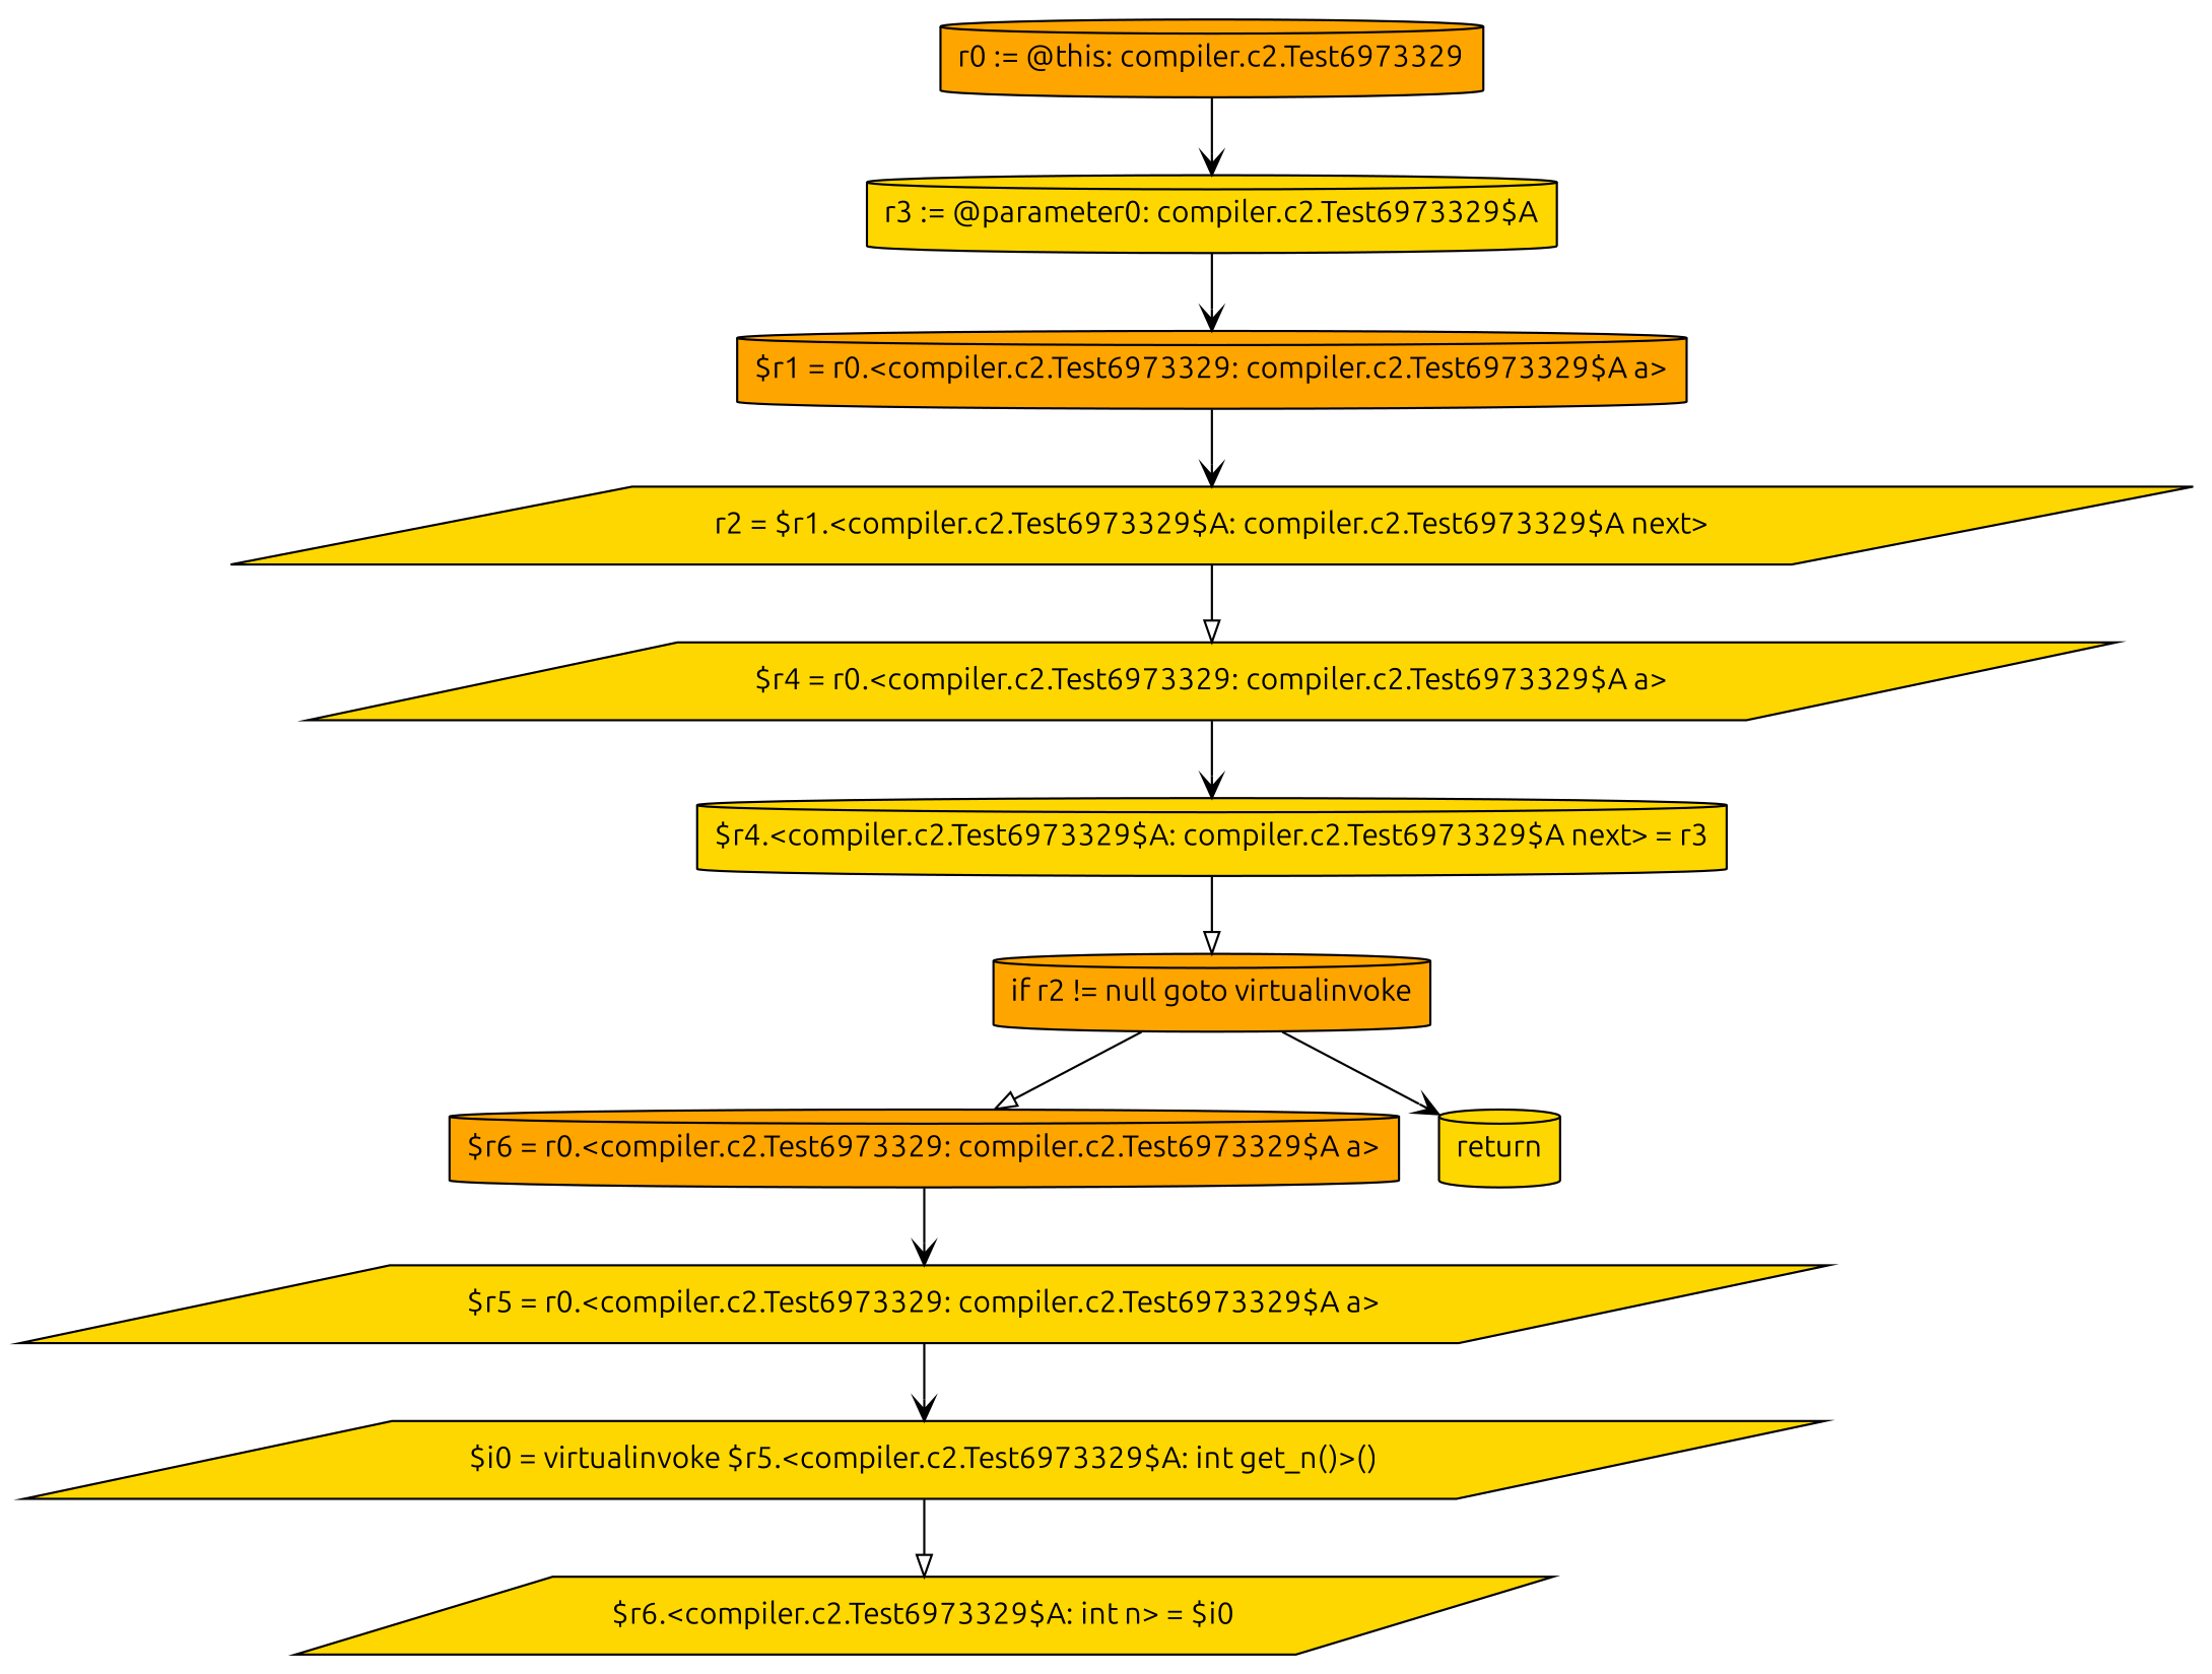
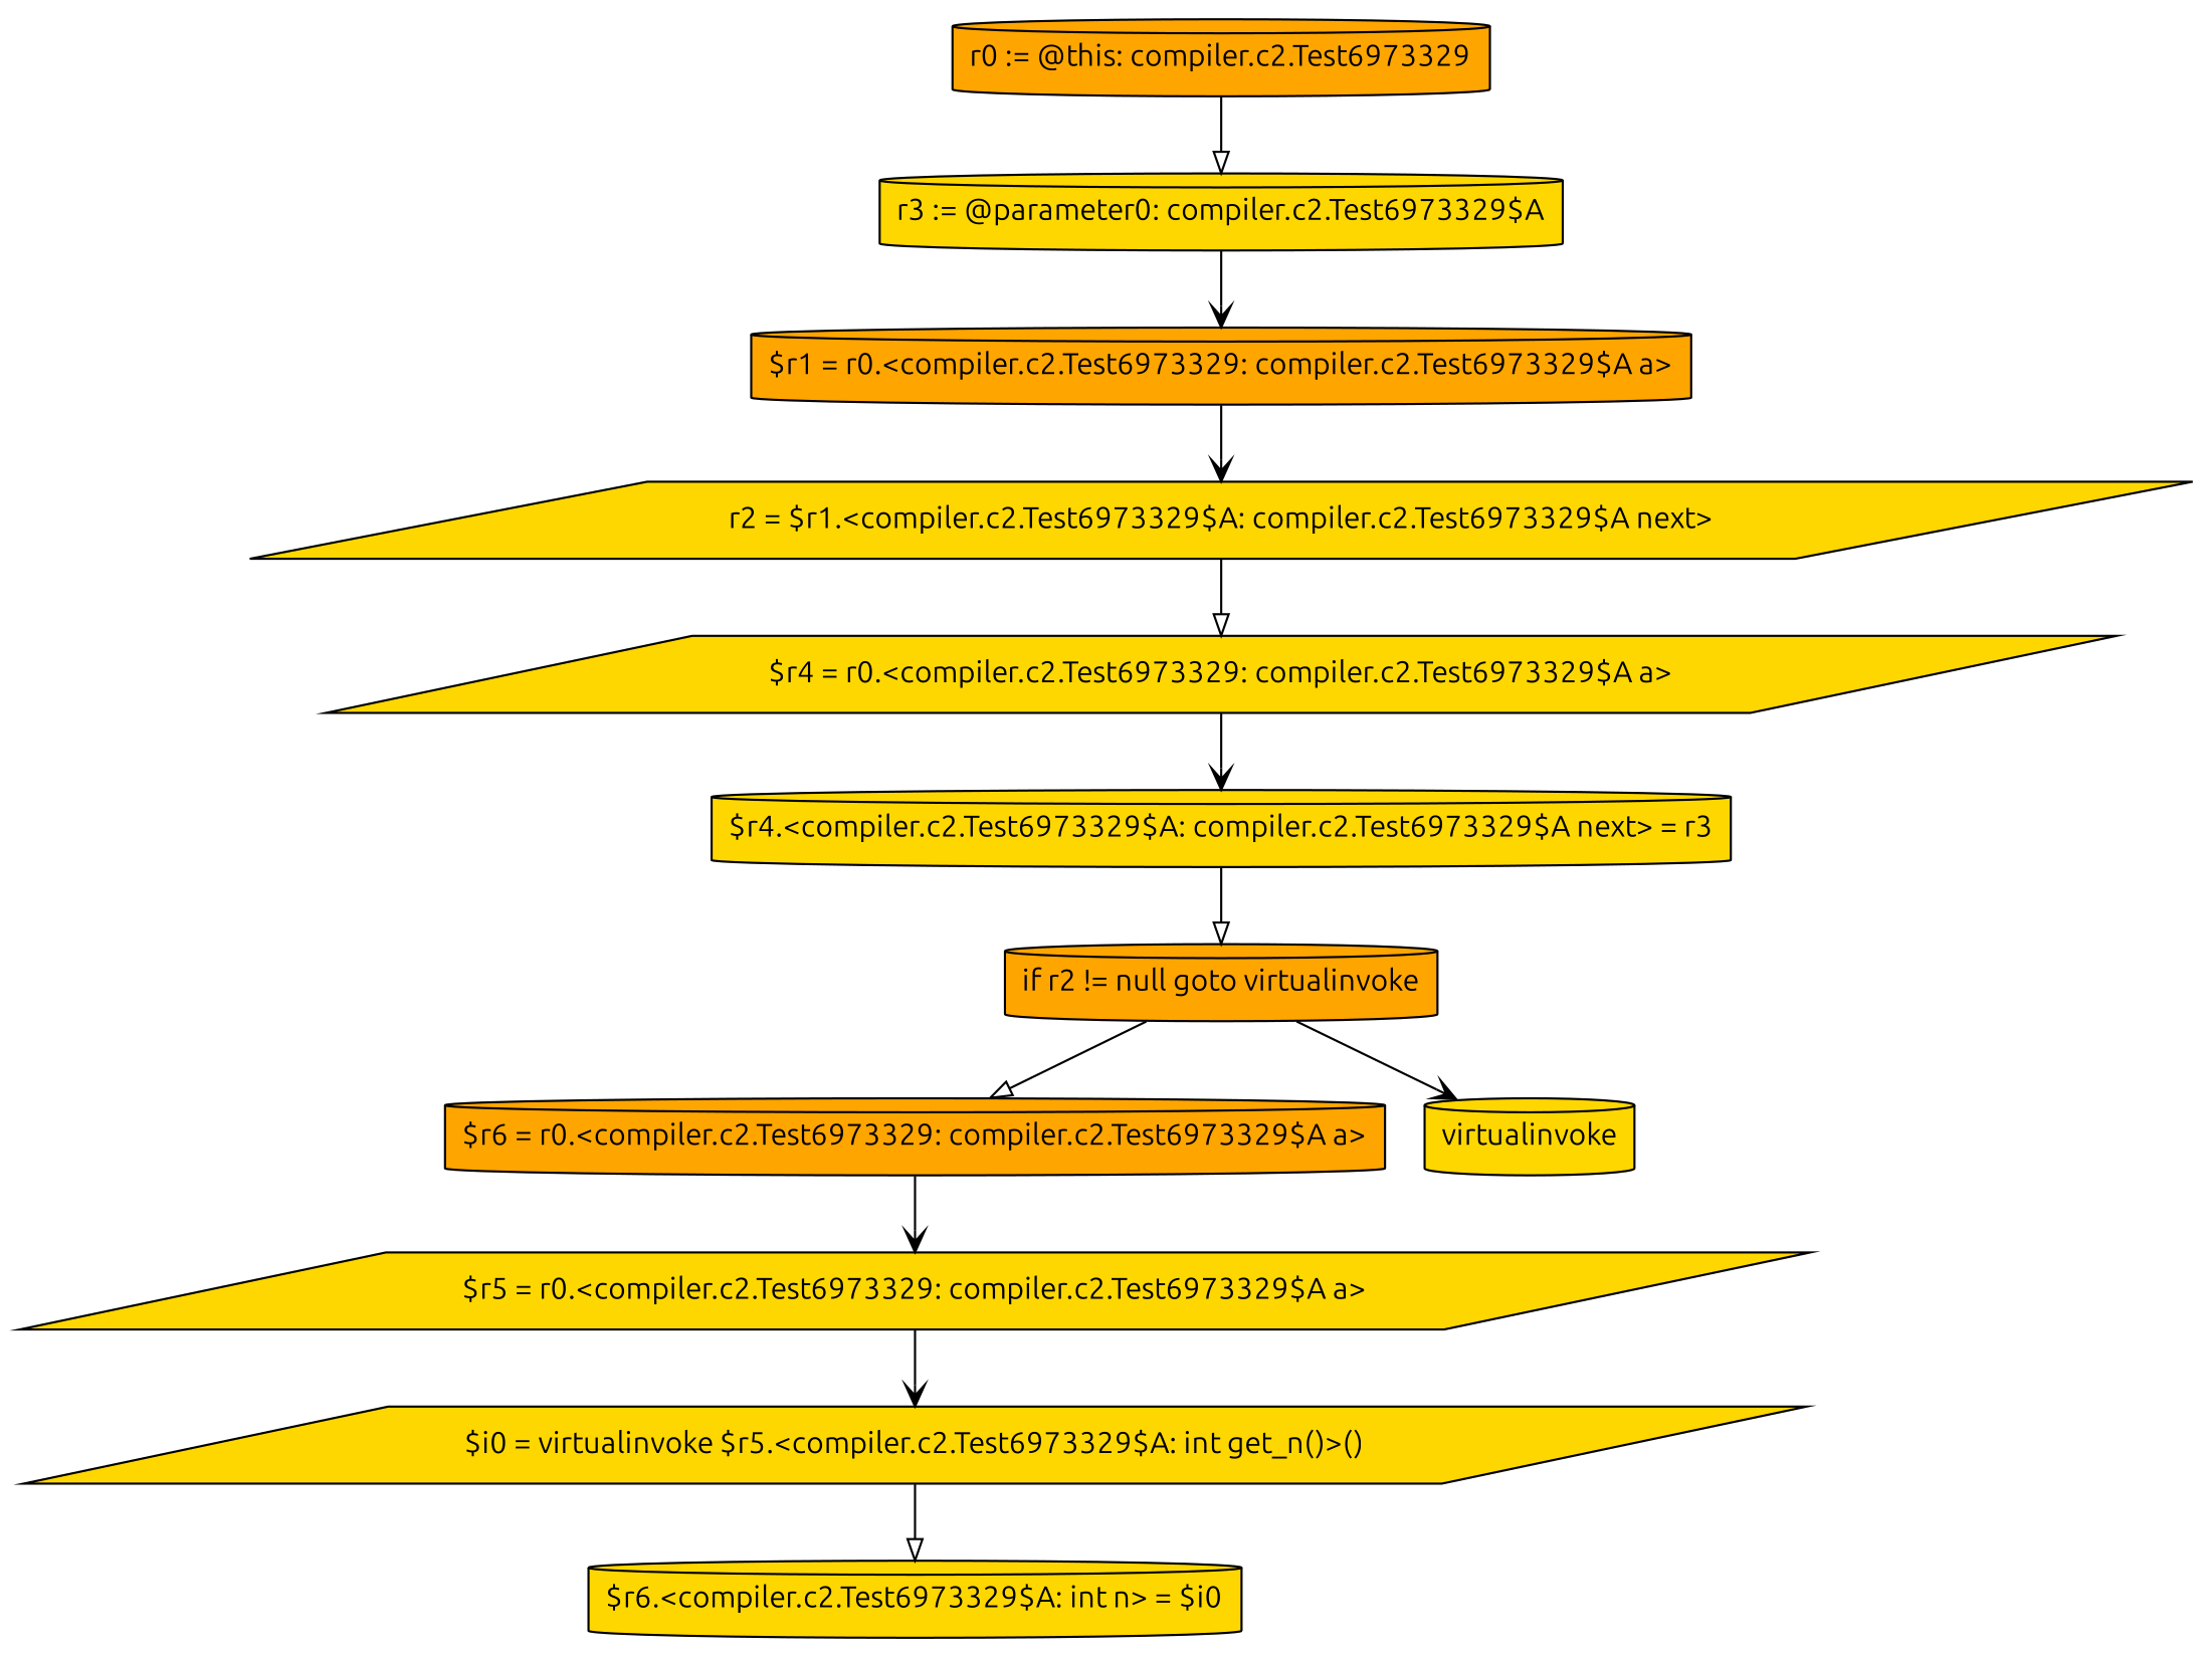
  digraph {
    fontname=Ubuntu
    node [fillcolor=gold fontname=Ubuntu shape=cylinder style=filled]
    edge [arrowhead=vee fontname=Ubuntu]
    "r0 := @this: compiler.c2.Test6973329" [fillcolor=orange]
    "r3 := @parameter0: compiler.c2.Test6973329$A"
    "$r1 = r0.<compiler.c2.Test6973329: compiler.c2.Test6973329$A a>" [fillcolor=orange]
    "r2 = $r1.<compiler.c2.Test6973329$A: compiler.c2.Test6973329$A next>" [shape=parallelogram]
    "$r4 = r0.<compiler.c2.Test6973329: compiler.c2.Test6973329$A a>" [shape=parallelogram]
    "$r4.<compiler.c2.Test6973329$A: compiler.c2.Test6973329$A next> = r3"
    n7 [fillcolor=orange label="if r2 != null goto virtualinvoke"]
    "$r6 = r0.<compiler.c2.Test6973329: compiler.c2.Test6973329$A a>" [fillcolor=orange]
-   return
+   return [label=virtualinvoke]
    "$r5 = r0.<compiler.c2.Test6973329: compiler.c2.Test6973329$A a>" [shape=parallelogram]
    "$i0 = virtualinvoke $r5.<compiler.c2.Test6973329$A: int get_n()>()" [shape=parallelogram]
-   "$r6.<compiler.c2.Test6973329$A: int n> = $i0" [shape=parallelogram]
-   "r0 := @this: compiler.c2.Test6973329" -> "r3 := @parameter0: compiler.c2.Test6973329$A"
+   "$r6.<compiler.c2.Test6973329$A: int n> = $i0"
+   "r0 := @this: compiler.c2.Test6973329" -> "r3 := @parameter0: compiler.c2.Test6973329$A" [arrowhead=onormal]
    "r3 := @parameter0: compiler.c2.Test6973329$A" -> "$r1 = r0.<compiler.c2.Test6973329: compiler.c2.Test6973329$A a>"
    "$r1 = r0.<compiler.c2.Test6973329: compiler.c2.Test6973329$A a>" -> "r2 = $r1.<compiler.c2.Test6973329$A: compiler.c2.Test6973329$A next>"
    "r2 = $r1.<compiler.c2.Test6973329$A: compiler.c2.Test6973329$A next>" -> "$r4 = r0.<compiler.c2.Test6973329: compiler.c2.Test6973329$A a>" [arrowhead=onormal]
    "$r4 = r0.<compiler.c2.Test6973329: compiler.c2.Test6973329$A a>" -> "$r4.<compiler.c2.Test6973329$A: compiler.c2.Test6973329$A next> = r3"
    "$r4.<compiler.c2.Test6973329$A: compiler.c2.Test6973329$A next> = r3" -> n7 [arrowhead=onormal]
    n7 -> "$r6 = r0.<compiler.c2.Test6973329: compiler.c2.Test6973329$A a>" [arrowhead=onormal]
    n7 -> return
    "$r6 = r0.<compiler.c2.Test6973329: compiler.c2.Test6973329$A a>" -> "$r5 = r0.<compiler.c2.Test6973329: compiler.c2.Test6973329$A a>"
    "$r5 = r0.<compiler.c2.Test6973329: compiler.c2.Test6973329$A a>" -> "$i0 = virtualinvoke $r5.<compiler.c2.Test6973329$A: int get_n()>()"
    "$i0 = virtualinvoke $r5.<compiler.c2.Test6973329$A: int get_n()>()" -> "$r6.<compiler.c2.Test6973329$A: int n> = $i0" [arrowhead=onormal]
  }
